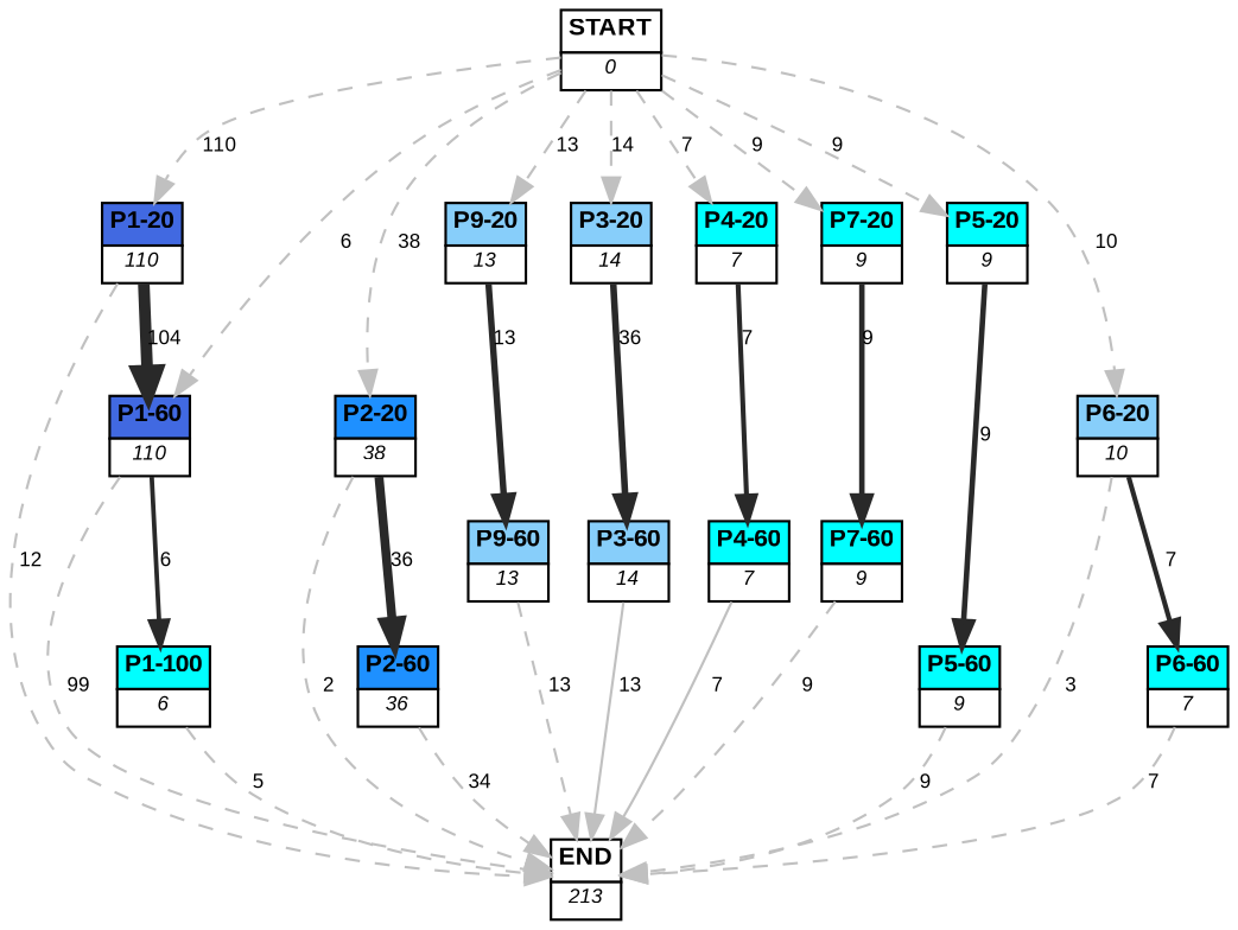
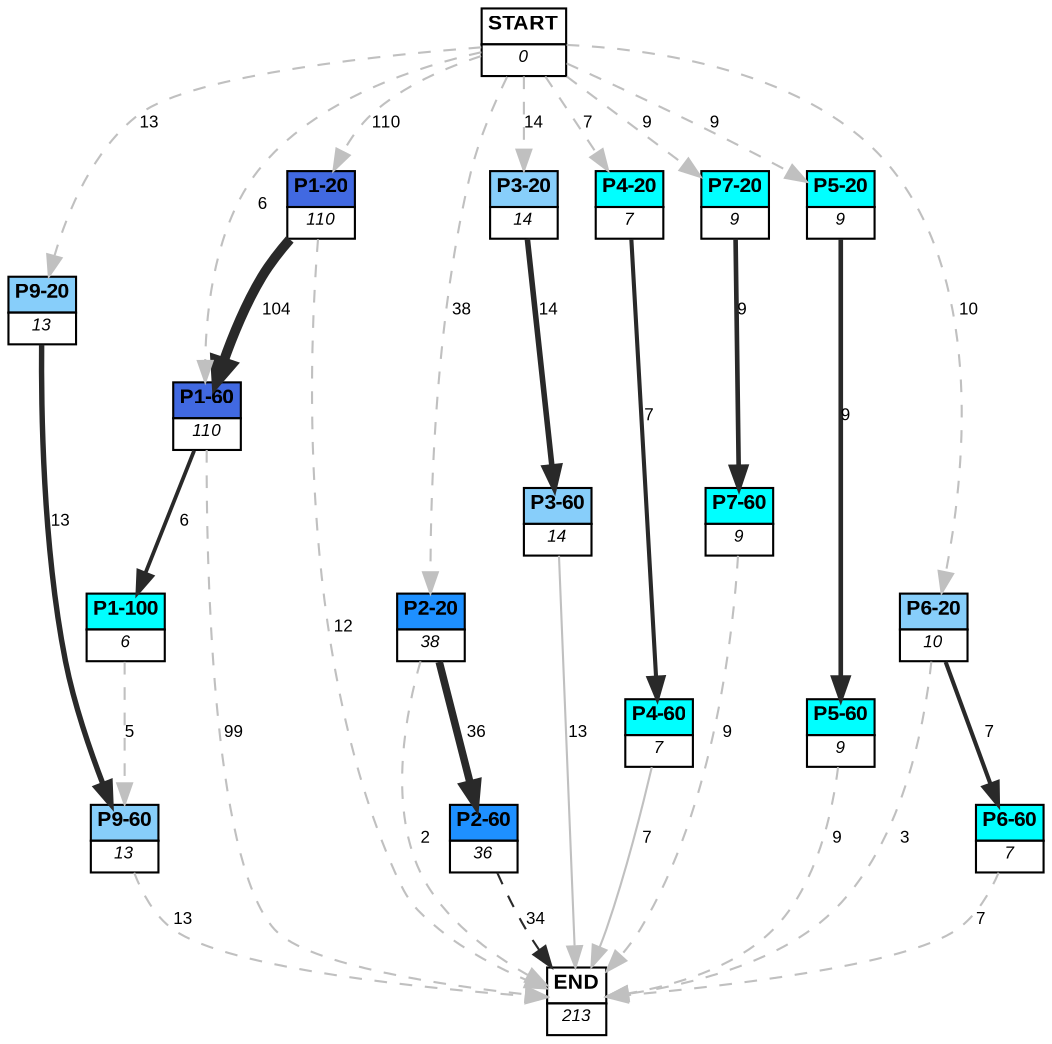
  digraph {
    node [shape=plain]
    edge [color=grey fontname=Arial fontsize=8 labelfloat=false style=dashed]
    n1 [label=<<table border="0" cellborder="1" cellspacing="0"><tr><td bgcolor="royalblue"><FONT face="Arial" POINT-SIZE="10"><b>P1-20</b></FONT></td></tr><tr><td bgcolor="white"><FONT face="Arial" POINT-SIZE="8"><i>110</i></FONT></td></tr></table>>]
    n2 [label=<<table border="0" cellborder="1" cellspacing="0"><tr><td bgcolor="royalblue"><FONT face="Arial" POINT-SIZE="10"><b>P1-60</b></FONT></td></tr><tr><td bgcolor="white"><FONT face="Arial" POINT-SIZE="8"><i>110</i></FONT></td></tr></table>>]
    n3 [label=<<table border="0" cellborder="1" cellspacing="0"><tr><td bgcolor="white"><FONT face="Arial" POINT-SIZE="10"><b>END</b></FONT></td></tr><tr><td bgcolor="white"><FONT face="Arial" POINT-SIZE="8"><i>213</i></FONT></td></tr></table>>]
    n4 [label=<<table border="0" cellborder="1" cellspacing="0"><tr><td bgcolor="aqua"><FONT face="Arial" POINT-SIZE="10"><b>P1-100</b></FONT></td></tr><tr><td bgcolor="white"><FONT face="Arial" POINT-SIZE="8"><i>6</i></FONT></td></tr></table>>]
    n5 [label=<<table border="0" cellborder="1" cellspacing="0"><tr><td bgcolor="dodgerblue"><FONT face="Arial" POINT-SIZE="10"><b>P2-20</b></FONT></td></tr><tr><td bgcolor="white"><FONT face="Arial" POINT-SIZE="8"><i>38</i></FONT></td></tr></table>>]
    n6 [label=<<table border="0" cellborder="1" cellspacing="0"><tr><td bgcolor="dodgerblue"><FONT face="Arial" POINT-SIZE="10"><b>P2-60</b></FONT></td></tr><tr><td bgcolor="white"><FONT face="Arial" POINT-SIZE="8"><i>36</i></FONT></td></tr></table>>]
    n7 [label=<<table border="0" cellborder="1" cellspacing="0"><tr><td bgcolor="lightskyblue"><FONT face="Arial" POINT-SIZE="10"><b>P9-20</b></FONT></td></tr><tr><td bgcolor="white"><FONT face="Arial" POINT-SIZE="8"><i>13</i></FONT></td></tr></table>>]
    n8 [label=<<table border="0" cellborder="1" cellspacing="0"><tr><td bgcolor="lightskyblue"><FONT face="Arial" POINT-SIZE="10"><b>P9-60</b></FONT></td></tr><tr><td bgcolor="white"><FONT face="Arial" POINT-SIZE="8"><i>13</i></FONT></td></tr></table>>]
    n9 [label=<<table border="0" cellborder="1" cellspacing="0"><tr><td bgcolor="lightskyblue"><FONT face="Arial" POINT-SIZE="10"><b>P3-20</b></FONT></td></tr><tr><td bgcolor="white"><FONT face="Arial" POINT-SIZE="8"><i>14</i></FONT></td></tr></table>>]
    n10 [label=<<table border="0" cellborder="1" cellspacing="0"><tr><td bgcolor="lightskyblue"><FONT face="Arial" POINT-SIZE="10"><b>P3-60</b></FONT></td></tr><tr><td bgcolor="white"><FONT face="Arial" POINT-SIZE="8"><i>14</i></FONT></td></tr></table>>]
    n11 [label=<<table border="0" cellborder="1" cellspacing="0"><tr><td bgcolor="aqua"><FONT face="Arial" POINT-SIZE="10"><b>P4-20</b></FONT></td></tr><tr><td bgcolor="white"><FONT face="Arial" POINT-SIZE="8"><i>7</i></FONT></td></tr></table>>]
    n12 [label=<<table border="0" cellborder="1" cellspacing="0"><tr><td bgcolor="aqua"><FONT face="Arial" POINT-SIZE="10"><b>P4-60</b></FONT></td></tr><tr><td bgcolor="white"><FONT face="Arial" POINT-SIZE="8"><i>7</i></FONT></td></tr></table>>]
    n13 [label=<<table border="0" cellborder="1" cellspacing="0"><tr><td bgcolor="aqua"><FONT face="Arial" POINT-SIZE="10"><b>P7-20</b></FONT></td></tr><tr><td bgcolor="white"><FONT face="Arial" POINT-SIZE="8"><i>9</i></FONT></td></tr></table>>]
    n14 [label=<<table border="0" cellborder="1" cellspacing="0"><tr><td bgcolor="aqua"><FONT face="Arial" POINT-SIZE="10"><b>P7-60</b></FONT></td></tr><tr><td bgcolor="white"><FONT face="Arial" POINT-SIZE="8"><i>9</i></FONT></td></tr></table>>]
    n15 [label=<<table border="0" cellborder="1" cellspacing="0"><tr><td bgcolor="aqua"><FONT face="Arial" POINT-SIZE="10"><b>P5-20</b></FONT></td></tr><tr><td bgcolor="white"><FONT face="Arial" POINT-SIZE="8"><i>9</i></FONT></td></tr></table>>]
    n16 [label=<<table border="0" cellborder="1" cellspacing="0"><tr><td bgcolor="aqua"><FONT face="Arial" POINT-SIZE="10"><b>P5-60</b></FONT></td></tr><tr><td bgcolor="white"><FONT face="Arial" POINT-SIZE="8"><i>9</i></FONT></td></tr></table>>]
    n17 [label=<<table border="0" cellborder="1" cellspacing="0"><tr><td bgcolor="lightskyblue"><FONT face="Arial" POINT-SIZE="10"><b>P6-20</b></FONT></td></tr><tr><td bgcolor="white"><FONT face="Arial" POINT-SIZE="8"><i>10</i></FONT></td></tr></table>>]
    n18 [label=<<table border="0" cellborder="1" cellspacing="0"><tr><td bgcolor="aqua"><FONT face="Arial" POINT-SIZE="10"><b>P6-60</b></FONT></td></tr><tr><td bgcolor="white"><FONT face="Arial" POINT-SIZE="8"><i>7</i></FONT></td></tr></table>>]
    n19 [label=<<table border="0" cellborder="1" cellspacing="0"><tr><td bgcolor="white"><FONT face="Arial" POINT-SIZE="10"><b>START</b></FONT></td></tr><tr><td bgcolor="white"><FONT face="Arial" POINT-SIZE="8"><i>0</i></FONT></td></tr></table>>]
    n1 -> n2 [color=grey16 label=104 penwidth=4.6443908991413725 style=""]
    n1 -> n3 [label=12]
    n2 -> n3 [label=99]
    n2 -> n4 [color=grey16 label=6 penwidth=1.791759469228055 style=""]
-   n4 -> n3 [label=5]
+   n4 -> n8 [label=5]
    n5 -> n3 [label=2]
    n5 -> n6 [color=grey16 label=36 penwidth=3.58351893845611 style=""]
-   n6 -> n3 [label=34]
+   n6 -> n3 [color=grey16 label=34]
    n7 -> n8 [color=grey16 label=13 penwidth=2.5649493574615367 style=""]
    n8 -> n3 [label=13]
-   n9 -> n10 [color=grey16 label=36 penwidth=2.6390573296152584 style=""]
+   n9 -> n10 [color=grey16 label=14 penwidth=2.6390573296152584 style=""]
    n10 -> n3 [label=13 style=solid]
    n11 -> n12 [color=grey16 label=7 penwidth=1.9459101490553132 style=""]
    n12 -> n3 [label=7 style=solid]
    n13 -> n14 [color=grey16 label=9 penwidth=2.1972245773362196 style=""]
    n14 -> n3 [label=9]
    n15 -> n16 [color=grey16 label=9 penwidth=2.1972245773362196 style=""]
    n16 -> n3 [label=9]
    n17 -> n3 [label=3]
    n17 -> n18 [color=grey16 label=7 penwidth=1.9459101490553132 style=""]
    n18 -> n3 [label=7]
    n19 -> n1 [label=110]
    n19 -> n2 [label=6]
    n19 -> n5 [label=38]
    n19 -> n7 [label=13]
    n19 -> n9 [label=14]
    n19 -> n11 [label=7]
    n19 -> n13 [label=9]
    n19 -> n15 [label=9]
    n19 -> n17 [label=10]
  }
